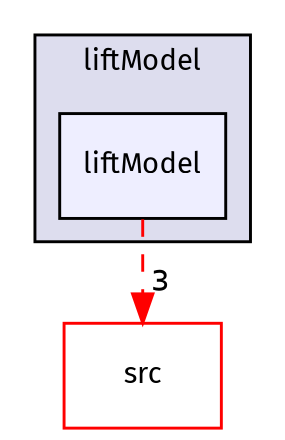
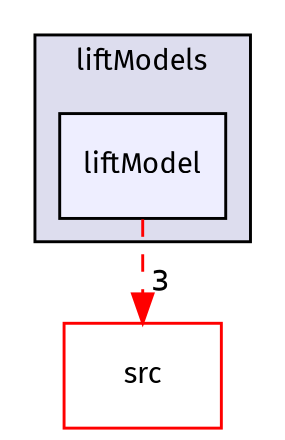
  digraph {
    compound=true
    fontname="Fira Sans"
    node [fontname="Fira Sans" fontsize=10 shape=box]
    n1 [fillcolor="#eeeeff" label=liftModel pencolor=black style=filled]
    n2 [color=red label=src]
    subgraph cluster_1 {
      bgcolor="#ddddee"
      fontsize=10
-     label=liftModel
+     label=liftModels
      pencolor=black
      n1
    }
    n1 -> n2 [headlabel=3 labeldistance=1.5 labelfontname=Helvetica labelfontsize=10 color=red style=dashed fontname="Fira Sans"]
  }
